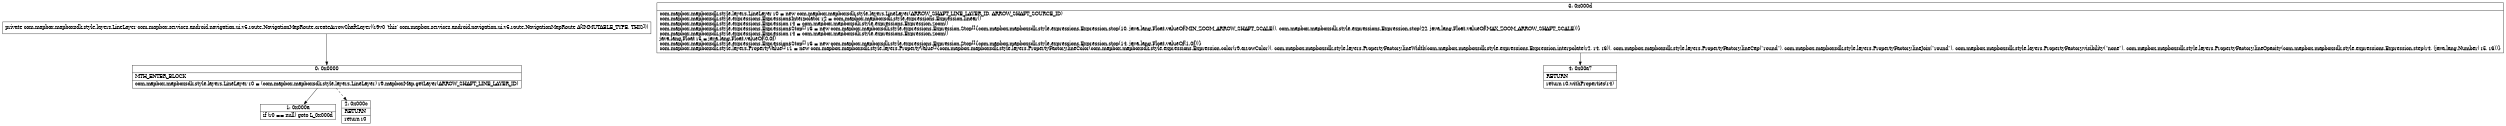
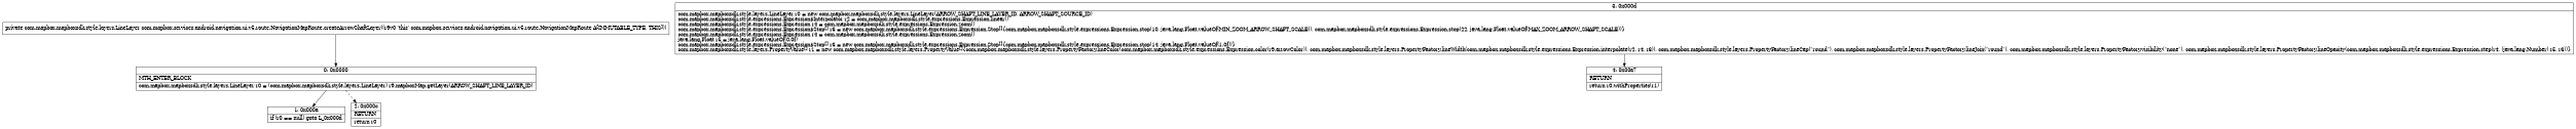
  digraph {
    node [shape=record]
    n1 [label="{0\:\ 0x0000|MTH_ENTER_BLOCK\l|com.mapbox.mapboxsdk.style.layers.LineLayer r0 = (com.mapbox.mapboxsdk.style.layers.LineLayer) r9.mapboxMap.getLayer(ARROW_SHAFT_LINE_LAYER_ID)\l}"]
    n2 [label="{1\:\ 0x000a|if (r0 == null) goto L_0x000d\l}"]
    n3 [label="{2\:\ 0x000c|RETURN\l|return r0\l}"]
    n4 [label="{3\:\ 0x000d|com.mapbox.mapboxsdk.style.layers.LineLayer r0 = new com.mapbox.mapboxsdk.style.layers.LineLayer(ARROW_SHAFT_LINE_LAYER_ID, ARROW_SHAFT_SOURCE_ID)\lcom.mapbox.mapboxsdk.style.expressions.Expression$Interpolator r2 = com.mapbox.mapboxsdk.style.expressions.Expression.linear()\lcom.mapbox.mapboxsdk.style.expressions.Expression r4 = com.mapbox.mapboxsdk.style.expressions.Expression.zoom()\lcom.mapbox.mapboxsdk.style.expressions.Expression$Stop[] r6 = new com.mapbox.mapboxsdk.style.expressions.Expression.Stop[]\{com.mapbox.mapboxsdk.style.expressions.Expression.stop(10, java.lang.Float.valueOf(MIN_ZOOM_ARROW_SHAFT_SCALE)), com.mapbox.mapboxsdk.style.expressions.Expression.stop(22, java.lang.Float.valueOf(MAX_ZOOM_ARROW_SHAFT_SCALE))\}\lcom.mapbox.mapboxsdk.style.expressions.Expression r4 = com.mapbox.mapboxsdk.style.expressions.Expression.zoom()\ljava.lang.Float r5 = java.lang.Float.valueOf(0.0f)\lcom.mapbox.mapboxsdk.style.expressions.Expression$Stop[] r6 = new com.mapbox.mapboxsdk.style.expressions.Expression.Stop[]\{com.mapbox.mapboxsdk.style.expressions.Expression.stop(14, java.lang.Float.valueOf(1.0f))\}\lcom.mapbox.mapboxsdk.style.layers.PropertyValue[] r1 = new com.mapbox.mapboxsdk.style.layers.PropertyValue[]\{com.mapbox.mapboxsdk.style.layers.PropertyFactory.lineColor(com.mapbox.mapboxsdk.style.expressions.Expression.color(r9.arrowColor)), com.mapbox.mapboxsdk.style.layers.PropertyFactory.lineWidth(com.mapbox.mapboxsdk.style.expressions.Expression.interpolate(r2, r4, r6)), com.mapbox.mapboxsdk.style.layers.PropertyFactory.lineCap(\"round\"), com.mapbox.mapboxsdk.style.layers.PropertyFactory.lineJoin(\"round\"), com.mapbox.mapboxsdk.style.layers.PropertyFactory.visibility(\"none\"), com.mapbox.mapboxsdk.style.layers.PropertyFactory.lineOpacity(com.mapbox.mapboxsdk.style.expressions.Expression.step(r4, (java.lang.Number) r5, r6))\}\l}"]
-   n5 [label="{4\:\ 0x00a7|RETURN\l|return r0.withProperties(r4)\l}"]
+   n5 [label="{4\:\ 0x00a7|RETURN\l|return r0.withProperties(r1)\l}"]
    n6 [label="{private com.mapbox.mapboxsdk.style.layers.LineLayer com.mapbox.services.android.navigation.ui.v5.route.NavigationMapRoute.createArrowShaftLayer((r9v0 'this' com.mapbox.services.android.navigation.ui.v5.route.NavigationMapRoute A[IMMUTABLE_TYPE, THIS])) }"]
    n1 -> n2
    n1 -> n3 [style=dashed]
    n4 -> n5
    n6 -> n1
  }
